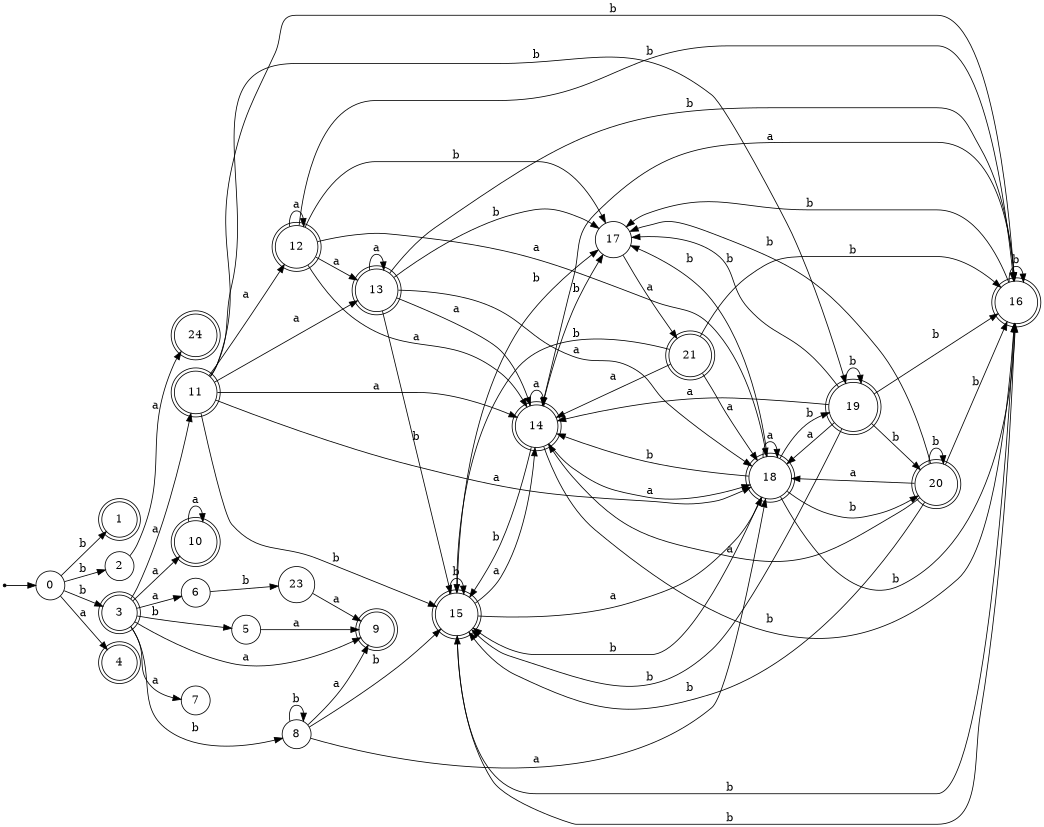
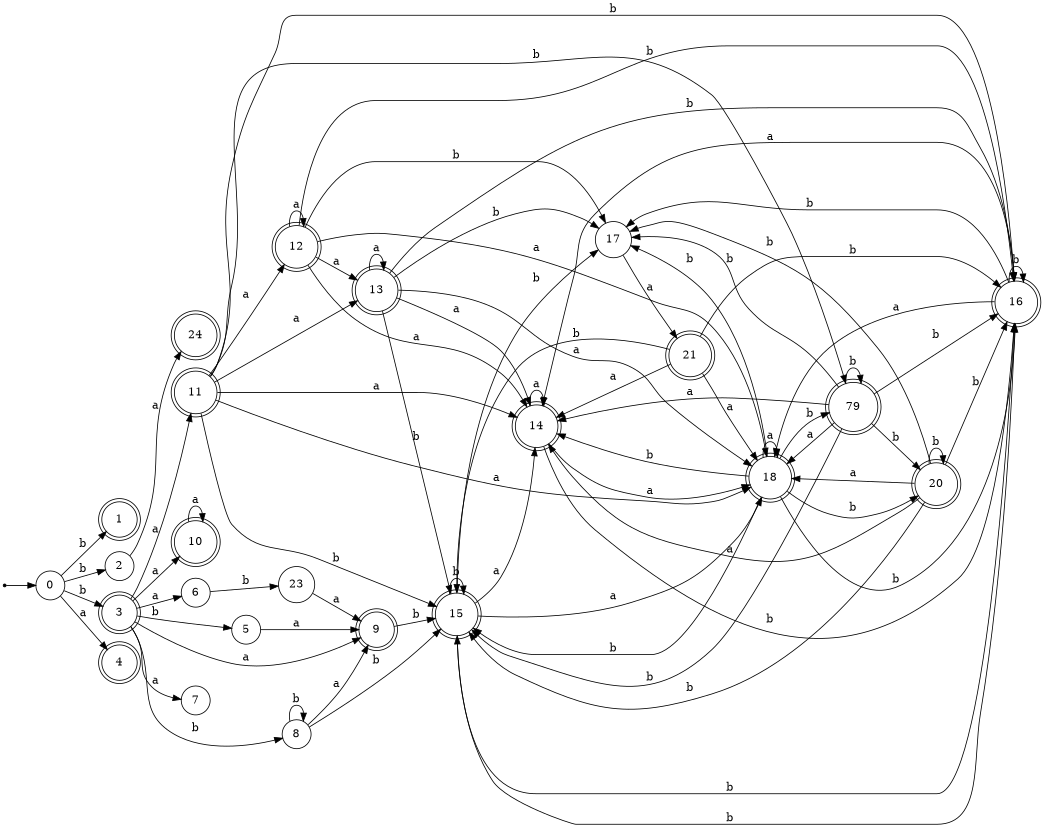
  digraph {
    rankdir=LR
    node [shape=doublecircle]
    dummy0 [shape=point]
    0 [shape=circle]
    1
    2 [shape=circle]
    3
    4
    24
    5 [shape=circle]
    6 [shape=circle]
    7 [shape=circle]
    8 [shape=circle]
    9
    10
    11
    23 [shape=circle]
    15
    12
    13
    14
    16
    18
-   19
+   19 [label=79]
    17 [shape=circle]
    21
    20
    dummy0 -> 0
    0 -> 1 [label=b]
    0 -> 2 [label=b]
    0 -> 3 [label=b]
    0 -> 4 [label=a]
    2 -> 24 [label=a]
    3 -> 5 [label=b]
    3 -> 6 [label=a]
    3 -> 7 [label=a]
    3 -> 8 [label=b]
    3 -> 9 [label=a]
    3 -> 10 [label=a]
    3 -> 11 [label=a]
    5 -> 9 [label=a]
    6 -> 23 [label=b]
    8 -> 8 [label=b]
    8 -> 9 [label=a]
    8 -> 15 [label=b]
    10 -> 10 [label=a]
    11 -> 15 [label=b]
    11 -> 12 [label=a]
    11 -> 13 [label=a]
    11 -> 14 [label=a]
    11 -> 16 [label=b]
    11 -> 18 [label=a]
    11 -> 19 [label=b]
    23 -> 9 [label=a]
    15 -> 15 [label=b]
    15 -> 14 [label=a]
    15 -> 16 [label=b]
    15 -> 18 [label=a]
    15 -> 17 [label=b]
    12 -> 12 [label=a]
    12 -> 13 [label=a]
    12 -> 14 [label=a]
    12 -> 16 [label=b]
    12 -> 18 [label=a]
    12 -> 17 [label=b]
    13 -> 15 [label=b]
    13 -> 13 [label=a]
    13 -> 14 [label=a]
    13 -> 16 [label=b]
    13 -> 18 [label=a]
    13 -> 17 [label=b]
-   14 -> 15 [label=b]
+   9 -> 15 [label=b]
    14 -> 14 [label=a]
    14 -> 16 [label=b]
    14 -> 18 [label=a]
-   14 -> 17 [label=b]
    16 -> 15 [label=b]
    16 -> 14 [label=a]
    16 -> 16 [label=b]
-   8 -> 18 [label=a]
+   16 -> 18 [label=a]
    16 -> 17 [label=b]
    18 -> 15 [label=b]
    18 -> 14 [label=b]
    18 -> 16 [label=b]
    18 -> 18 [label=a]
    18 -> 19 [label=b]
    18 -> 17 [label=b]
    18 -> 20 [label=b]
    19 -> 15 [label=b]
    19 -> 14 [label=a]
    19 -> 16 [label=b]
    19 -> 18 [label=a]
    19 -> 19 [label=b]
    19 -> 17 [label=b]
    19 -> 20 [label=b]
    17 -> 21 [label=a]
    21 -> 15 [label=b]
    21 -> 14 [label=a]
    21 -> 16 [label=b]
    21 -> 18 [label=a]
    20 -> 15 [label=b]
    20 -> 14 [label=a]
    20 -> 16 [label=b]
    20 -> 18 [label=a]
    20 -> 17 [label=b]
    20 -> 20 [label=b]
  }
